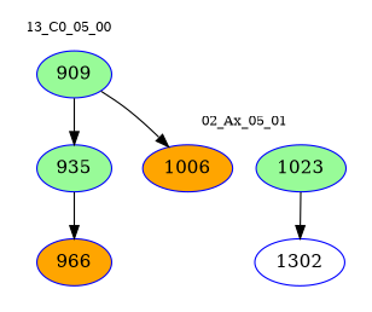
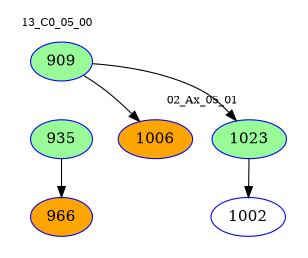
  digraph {
    node [color=blue fillcolor=palegreen style=filled]
    edge [color=black]
    n1 [label=1023]
-   n2 [fillcolor=white label=1302]
+   n2 [fillcolor=white label=1002]
    n3 [fillcolor=orange label=1006]
    n4 [label=909]
    n5 [label=935]
    n6 [fillcolor=orange label=966]
    subgraph cluster_1 {
      color=white
      fontsize=10
      label="02_Ax_05_01"
      n1
      n2
      n3
    }
    subgraph cluster_2 {
      color=white
      fontsize=10
      label="13_C0_05_00"
      n4
      n5
      n6
    }
    n1 -> n2
    n4 -> n3
-   n4 -> n5
+   n4 -> n1
    n5 -> n6
  }
